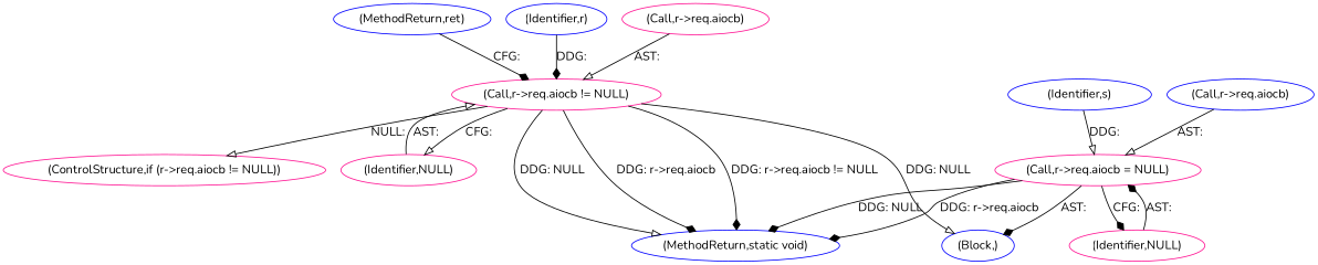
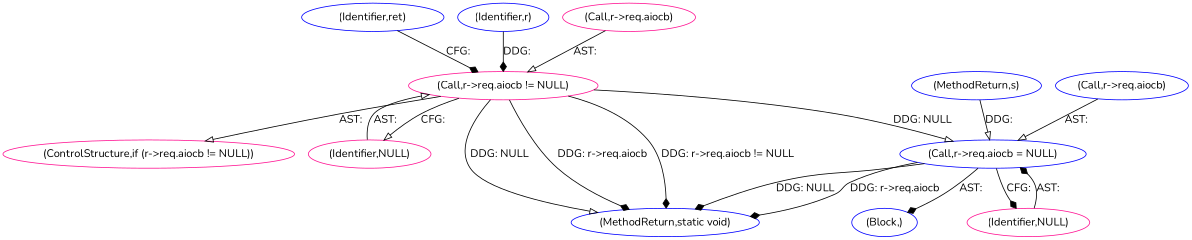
  digraph {
    fontname=Nunito
    node [color=deeppink fontname=Nunito]
    edge [arrowhead=diamond fontname=Nunito]
    n1 [label="(Call,r->req.aiocb != NULL)"]
-   n2 [label="(Call,r->req.aiocb = NULL)"]
+   n2 [color=blue label="(Call,r->req.aiocb = NULL)"]
    n3 [color=blue label="(MethodReturn,static void)"]
    n4 [label="(ControlStructure,if (r->req.aiocb != NULL))"]
    n5 [label="(Identifier,NULL)"]
    n6 [label="(Identifier,NULL)"]
    n7 [color=blue label="(Block,)"]
-   n8 [color=blue label="(Identifier,s)"]
-   n9 [color=blue label="(MethodReturn,ret)"]
+   n8 [color=blue label="(MethodReturn,s)"]
+   n9 [color=blue label="(Identifier,ret)"]
    n10 [color=blue label="(Identifier,r)"]
    n11 [color=blue label="(Call,r->req.aiocb)"]
    n12 [label="(Call,r->req.aiocb)"]
-   n1 -> n7 [arrowhead=onormal label="DDG: NULL"]
+   n1 -> n2 [arrowhead=onormal label="DDG: NULL"]
    n1 -> n3 [arrowhead=onormal label="DDG: NULL"]
    n1 -> n3 [label="DDG: r->req.aiocb"]
    n1 -> n3 [label="DDG: r->req.aiocb != NULL"]
-   n1 -> n4 [arrowhead=onormal label="NULL: "]
+   n1 -> n4 [arrowhead=onormal label="AST: "]
    n1 -> n5 [arrowhead=onormal label="CFG: "]
    n2 -> n3 [label="DDG: NULL"]
    n2 -> n3 [label="DDG: r->req.aiocb"]
    n2 -> n6 [label="CFG: "]
    n2 -> n7 [label="AST: "]
    n5 -> n1 [arrowhead=onormal label="AST: "]
    n6 -> n2 [label="AST: "]
    n8 -> n2 [arrowhead=onormal label="DDG: "]
    n9 -> n1 [label="CFG: "]
    n10 -> n1 [label="DDG: "]
    n11 -> n2 [arrowhead=onormal label="AST: "]
    n12 -> n1 [arrowhead=onormal label="AST: "]
  }
